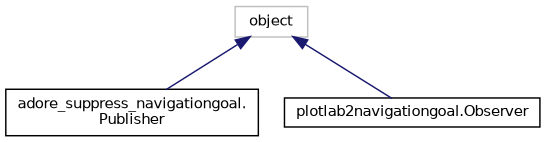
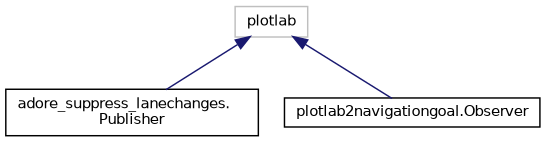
  digraph {
    rankdir=TB
    node [color=black fillcolor=white fontname=Helvetica fontsize=10 shape=record style=filled]
    edge [color=midnightblue dir=back fontname=Helvetica fontsize=10 labelfontname=Helvetica labelfontsize=10 style=solid]
-   n1 [color=grey75 height=0.2 label=object width=0.4]
-   n2 [height=0.2 label="adore_suppress_navigationgoal.\lPublisher" width=0.4]
+   n1 [color=grey75 height=0.2 label=plotlab width=0.4]
+   n2 [height=0.2 label="adore_suppress_lanechanges.\lPublisher" width=0.4]
    n3 [height=0.2 label="plotlab2navigationgoal.Observer" width=0.4]
    n1 -> n2
    n1 -> n3
  }
